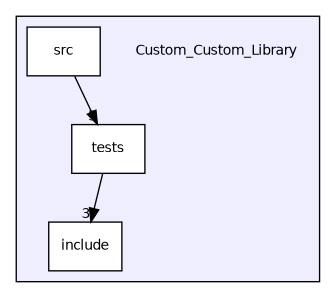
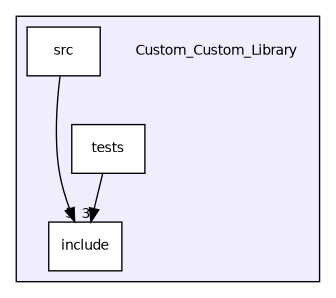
  digraph {
    compound=true
    node [fontname=Helvetica fontsize=10 shape=box color=black fillcolor=white style=filled]
    edge [labeldistance=1.5 labelfontname=Helvetica labelfontsize=10]
    n1 [label=Custom_Custom_Library shape=plaintext color="" fillcolor="" style=""]
    n2 [label=include]
    n3 [label=src]
    n4 [label=tests]
    subgraph cluster_1 {
      bgcolor="#eeeeff"
      pencolor=black
      n1
      n2
      n3
      n4
    }
-   n3 -> n4 [headlabel=5]
+   n3 -> n2 [headlabel=5]
    n4 -> n2 [headlabel=3]
  }
